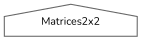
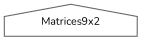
  digraph {
    rankdir=LR
    fontname=Nunito
-   n1 [color=grey40 fillcolor=white fontname=Nunito fontsize=10 height=0.2 label=Matrices2x2 shape=house style=filled width=0.4]
+   n1 [color=grey40 fillcolor=white fontname=Nunito fontsize=10 height=0.2 label=Matrices9x2 shape=house style=filled width=0.4]
  }
